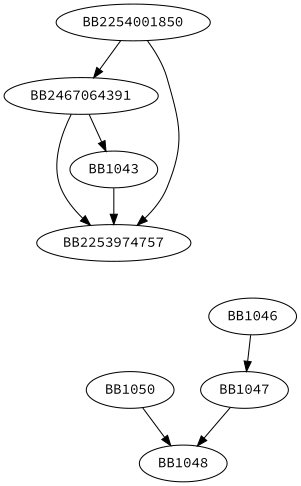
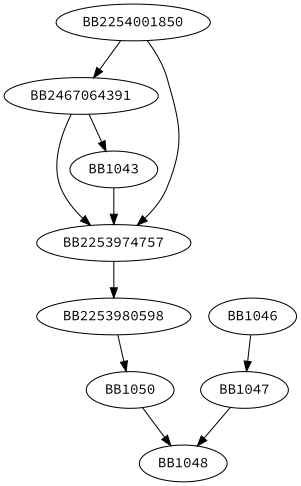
  digraph {
    fontname="Source Code Pro"
    node [fontname="Source Code Pro"]
    edge [fontname="Source Code Pro"]
    BB2254001850
    BB2467064391
    BB2253974757
    BB1043
+   BB2253980598
    BB1050
    BB1046
    BB1047
    BB1048
    BB2254001850 -> BB2467064391
    BB2254001850 -> BB2253974757
    BB2467064391 -> BB2253974757
    BB2467064391 -> BB1043
+   BB2253974757 -> BB2253980598
    BB1043 -> BB2253974757
+   BB2253980598 -> BB1050
    BB1050 -> BB1048
    BB1046 -> BB1047
    BB1047 -> BB1048
  }
